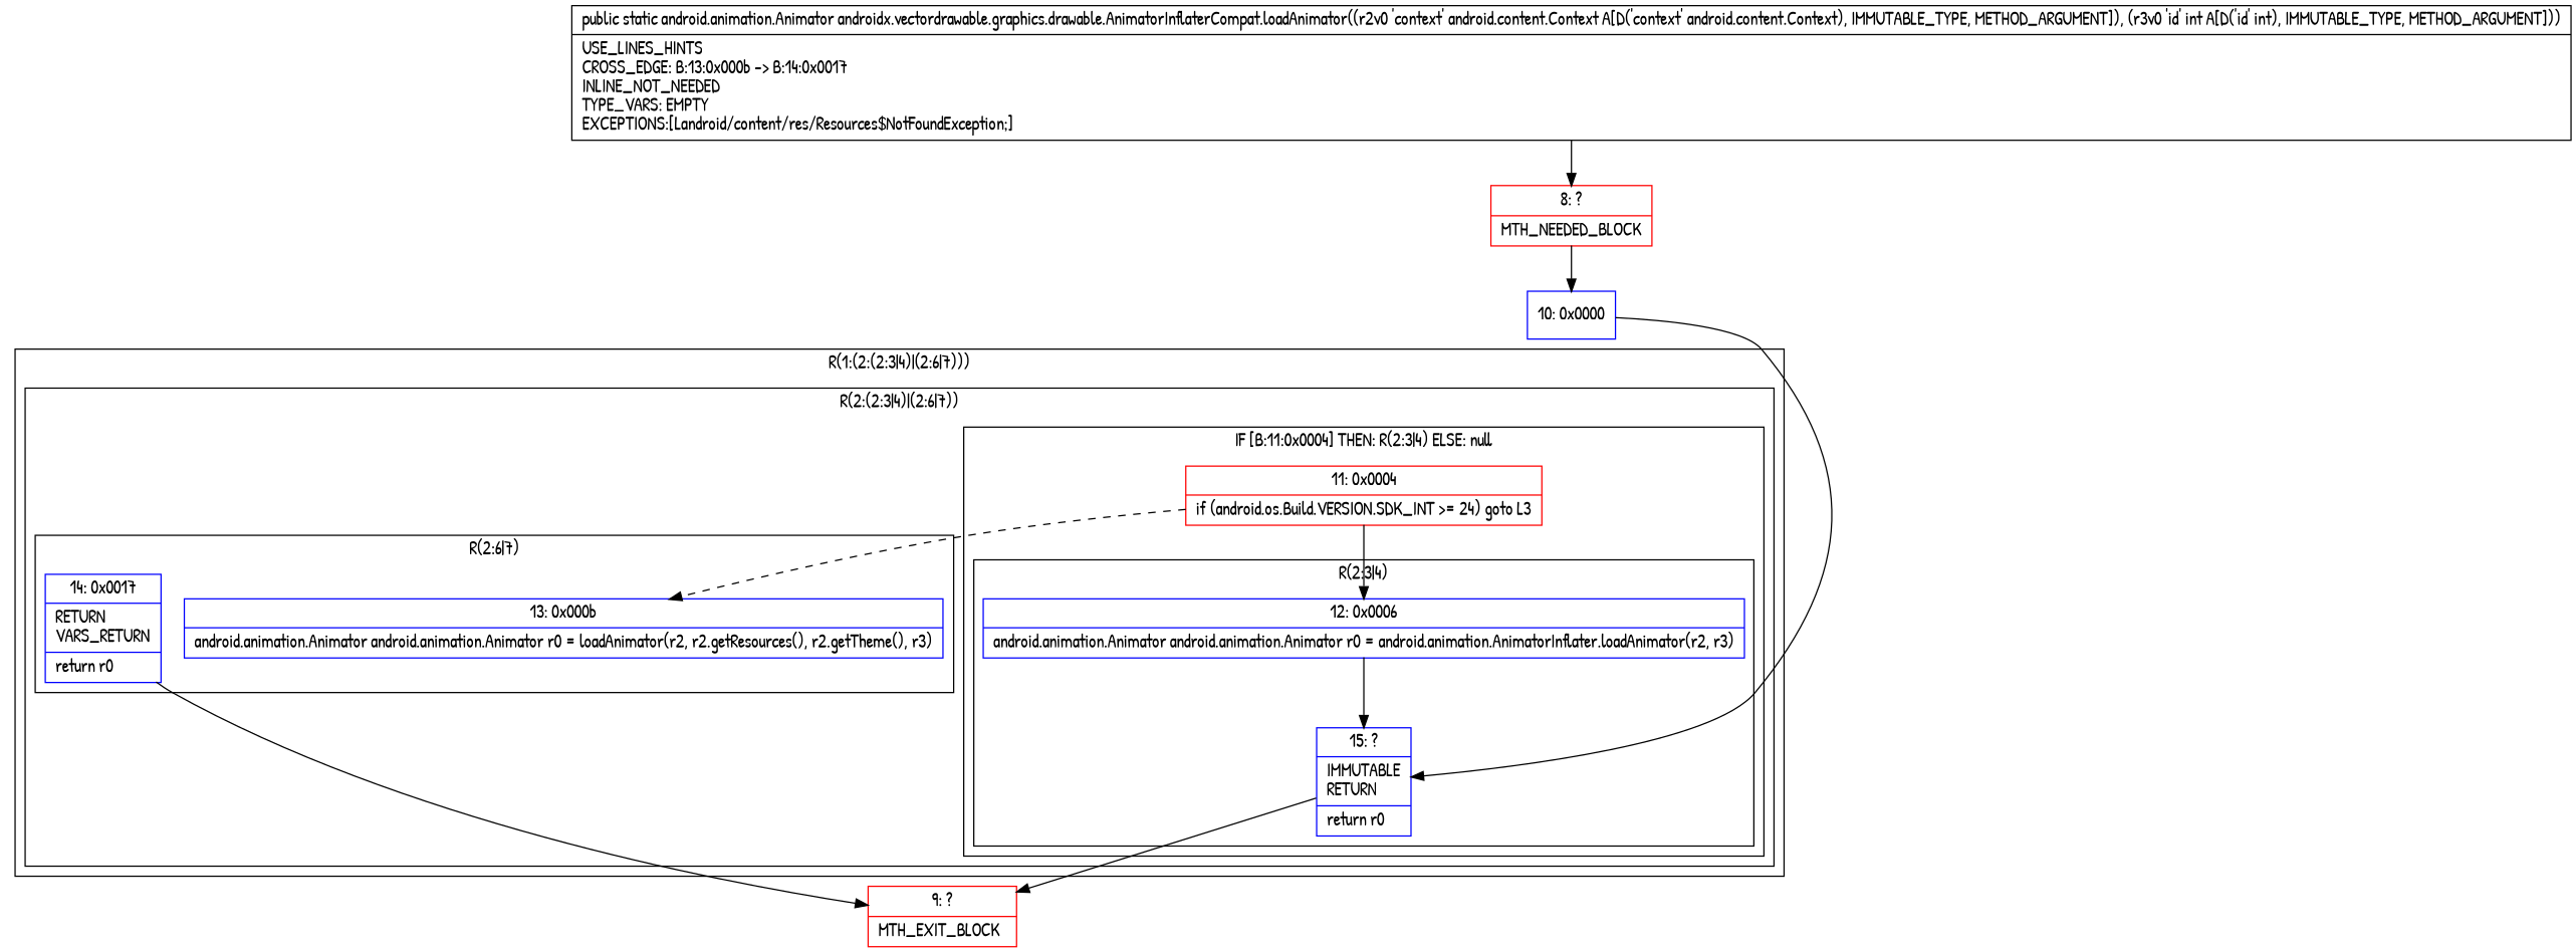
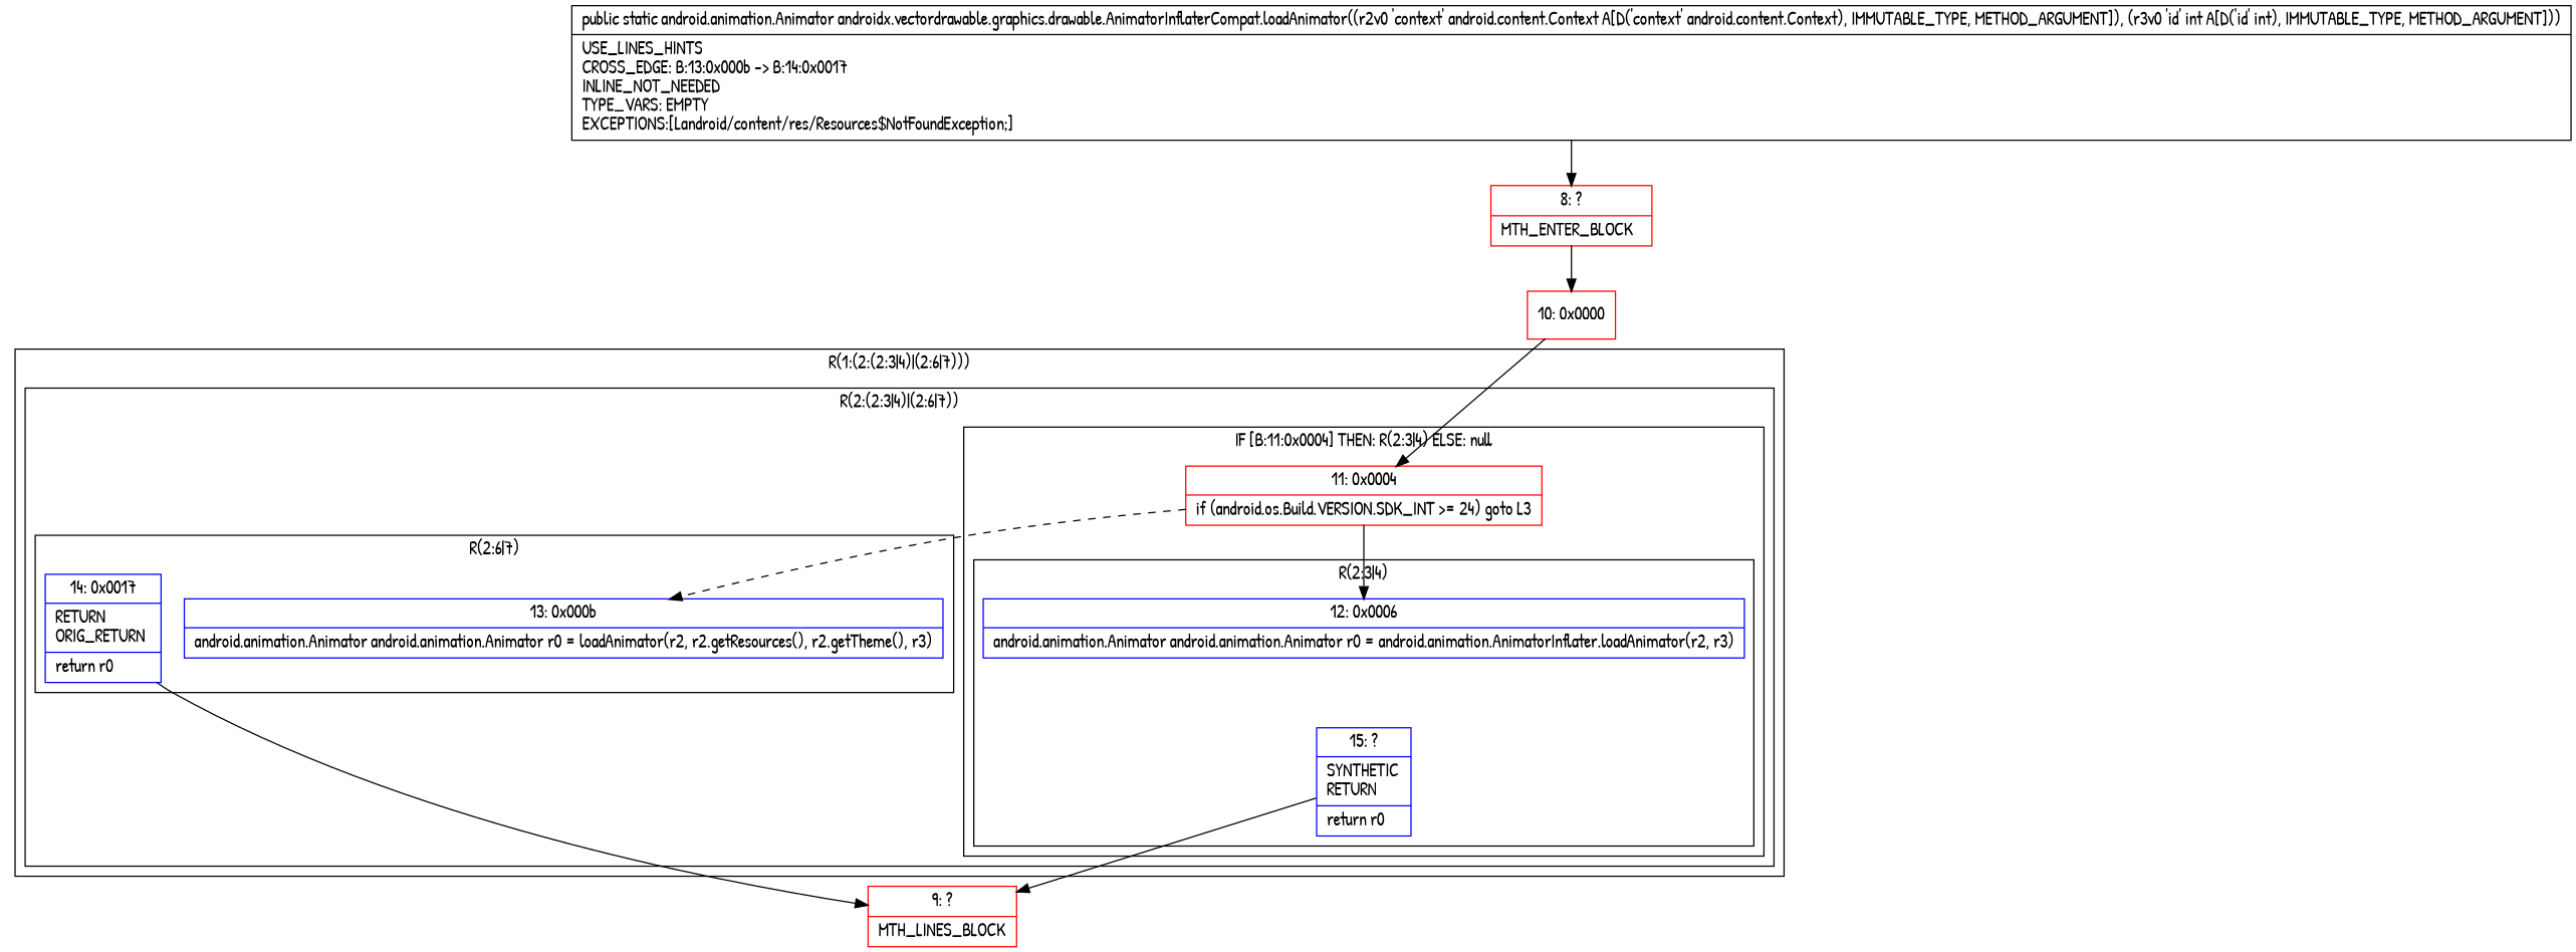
  digraph {
    fontname="Patrick Hand"
    node [color=blue fontname="Patrick Hand" shape=record]
    edge [fontname="Patrick Hand"]
    n1 [label="{12\:\ 0x0006|android.animation.Animator android.animation.Animator r0 = android.animation.AnimatorInflater.loadAnimator(r2, r3)\l}"]
-   n2 [label="{15\:\ ?|IMMUTABLE\lRETURN\l|return r0\l}"]
+   n2 [label="{15\:\ ?|SYNTHETIC\lRETURN\l|return r0\l}"]
    n3 [color=red label="{11\:\ 0x0004|if (android.os.Build.VERSION.SDK_INT \>= 24) goto L3\l}"]
    n4 [label="{13\:\ 0x000b|android.animation.Animator android.animation.Animator r0 = loadAnimator(r2, r2.getResources(), r2.getTheme(), r3)\l}"]
-   n5 [label="{14\:\ 0x0017|RETURN\lVARS_RETURN\l|return r0\l}"]
-   n6 [color=red label="{9\:\ ?|MTH_EXIT_BLOCK\l}"]
-   n7 [color=red label="{8\:\ ?|MTH_NEEDED_BLOCK\l}"]
-   n8 [label="{10\:\ 0x0000}"]
+   n5 [label="{14\:\ 0x0017|RETURN\lORIG_RETURN\l|return r0\l}"]
+   n6 [color=red label="{9\:\ ?|MTH_LINES_BLOCK\l}"]
+   n7 [color=red label="{8\:\ ?|MTH_ENTER_BLOCK\l}"]
+   n8 [color=red label="{10\:\ 0x0000}"]
    n9 [label="{public static android.animation.Animator androidx.vectordrawable.graphics.drawable.AnimatorInflaterCompat.loadAnimator((r2v0 'context' android.content.Context A[D('context' android.content.Context), IMMUTABLE_TYPE, METHOD_ARGUMENT]), (r3v0 'id' int A[D('id' int), IMMUTABLE_TYPE, METHOD_ARGUMENT]))  | USE_LINES_HINTS\lCROSS_EDGE: B:13:0x000b \-\> B:14:0x0017\lINLINE_NOT_NEEDED\lTYPE_VARS: EMPTY\lEXCEPTIONS:[Landroid\/content\/res\/Resources$NotFoundException;]\l}" color=""]
    subgraph cluster_1 {
      label="R(1:(2:(2:3|4)|(2:6|7)))"
      subgraph cluster_2 {
        label="R(2:(2:3|4)|(2:6|7))"
        subgraph cluster_3 {
          label="IF [B:11:0x0004] THEN: R(2:3|4) ELSE: null"
          n3
          subgraph cluster_4 {
            label="R(2:3|4)"
            n1
            n2
          }
        }
        subgraph cluster_5 {
          label="R(2:6|7)"
          n4
          n5
        }
      }
    }
-   n1 -> n2
    n2 -> n6
    n3 -> n1
    n3 -> n4 [style=dashed]
    n5 -> n6
    n7 -> n8
-   n8 -> n2
+   n8 -> n3
    n9 -> n7
  }
